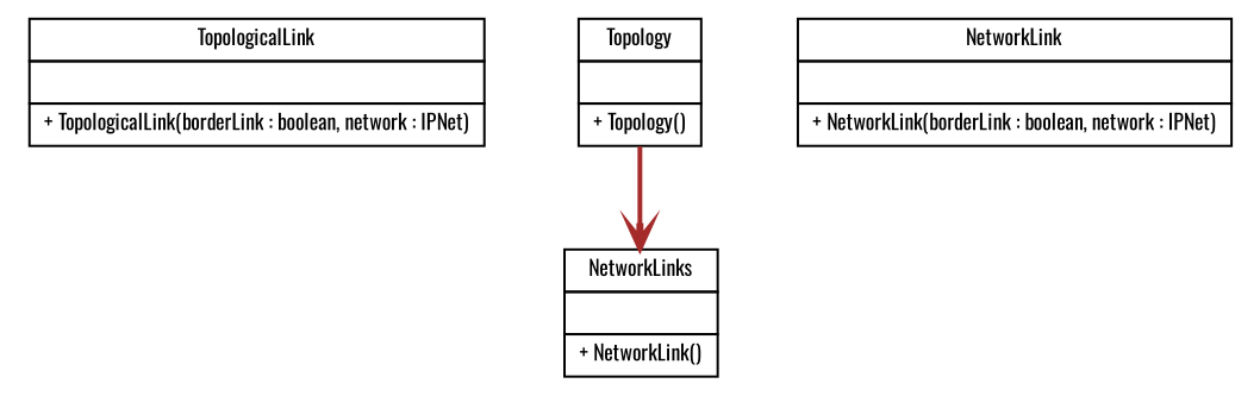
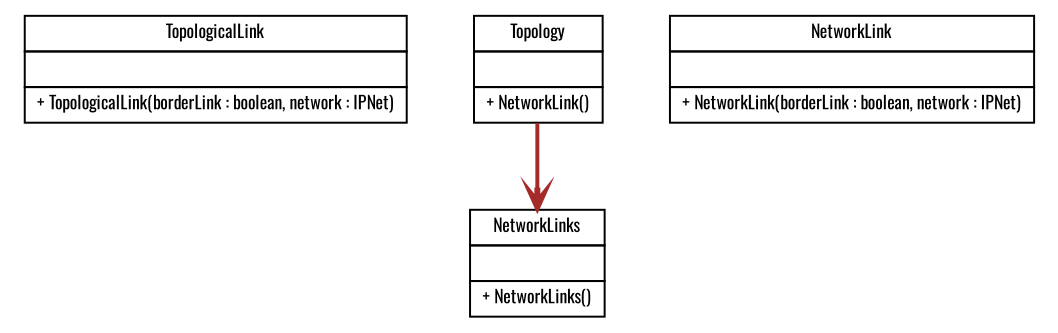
  digraph {
    fontname=Oswald
    node [fontcolor=black fontname=Oswald fontsize=9.0 shape=plaintext]
    n1 [label=<<table border="0" cellborder="1" cellspacing="0" cellpadding="2" port="p" href="./TopologicalLink.html"> 		<tr><td><table border="0" cellspacing="0" cellpadding="1"> 			<tr><td> TopologicalLink </td></tr> 		</table></td></tr> 		<tr><td><table border="0" cellspacing="0" cellpadding="1"> 			<tr><td align="left">  </td></tr> 		</table></td></tr> 		<tr><td><table border="0" cellspacing="0" cellpadding="1"> 			<tr><td align="left"> + TopologicalLink(borderLink : boolean, network : IPNet) </td></tr> 		</table></td></tr> 		</table>>]
-   n2 [label=<<table border="0" cellborder="1" cellspacing="0" cellpadding="2" port="p" href="./NetworkLinks.html"> 		<tr><td><table border="0" cellspacing="0" cellpadding="1"> 			<tr><td> NetworkLinks </td></tr> 		</table></td></tr> 		<tr><td><table border="0" cellspacing="0" cellpadding="1"> 			<tr><td align="left">  </td></tr> 		</table></td></tr> 		<tr><td><table border="0" cellspacing="0" cellpadding="1"> 			<tr><td align="left"> + NetworkLink() </td></tr> 		</table></td></tr> 		</table>>]
-   n3 [label=<<table border="0" cellborder="1" cellspacing="0" cellpadding="2" port="p" href="./Topology.html"> 		<tr><td><table border="0" cellspacing="0" cellpadding="1"> 			<tr><td> Topology </td></tr> 		</table></td></tr> 		<tr><td><table border="0" cellspacing="0" cellpadding="1"> 			<tr><td align="left">  </td></tr> 		</table></td></tr> 		<tr><td><table border="0" cellspacing="0" cellpadding="1"> 			<tr><td align="left"> + Topology() </td></tr> 		</table></td></tr> 		</table>>]
+   n2 [label=<<table border="0" cellborder="1" cellspacing="0" cellpadding="2" port="p" href="./NetworkLinks.html"> 		<tr><td><table border="0" cellspacing="0" cellpadding="1"> 			<tr><td> NetworkLinks </td></tr> 		</table></td></tr> 		<tr><td><table border="0" cellspacing="0" cellpadding="1"> 			<tr><td align="left">  </td></tr> 		</table></td></tr> 		<tr><td><table border="0" cellspacing="0" cellpadding="1"> 			<tr><td align="left"> + NetworkLinks() </td></tr> 		</table></td></tr> 		</table>>]
+   n3 [label=<<table border="0" cellborder="1" cellspacing="0" cellpadding="2" port="p" href="./Topology.html"> 		<tr><td><table border="0" cellspacing="0" cellpadding="1"> 			<tr><td> Topology </td></tr> 		</table></td></tr> 		<tr><td><table border="0" cellspacing="0" cellpadding="1"> 			<tr><td align="left">  </td></tr> 		</table></td></tr> 		<tr><td><table border="0" cellspacing="0" cellpadding="1"> 			<tr><td align="left"> + NetworkLink() </td></tr> 		</table></td></tr> 		</table>>]
    n4 [label=<<table border="0" cellborder="1" cellspacing="0" cellpadding="2" port="p" href="./NetworkLink.html"> 		<tr><td><table border="0" cellspacing="0" cellpadding="1"> 			<tr><td> NetworkLink </td></tr> 		</table></td></tr> 		<tr><td><table border="0" cellspacing="0" cellpadding="1"> 			<tr><td align="left">  </td></tr> 		</table></td></tr> 		<tr><td><table border="0" cellspacing="0" cellpadding="1"> 			<tr><td align="left"> + NetworkLink(borderLink : boolean, network : IPNet) </td></tr> 		</table></td></tr> 		</table>>]
    n3 -> n2 [arrowhead=vee color=brown fontcolor=black fontname=Oswald fontsize=10.0 headport=p labelfontname=Helvetica labelfontsize=10 tailport=p style=bold]
  }
